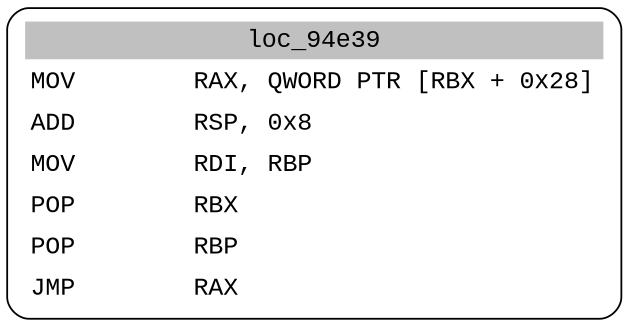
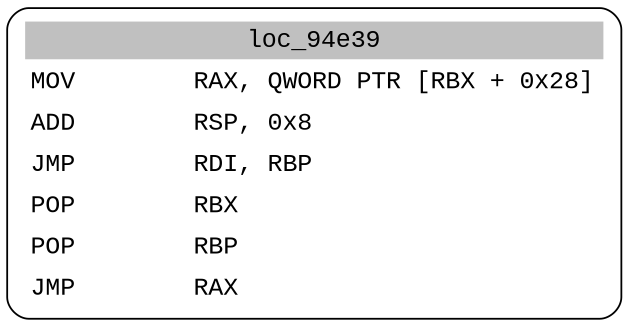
  digraph {
-   n1 [fontname="Courier New" label=<<table border="0" cellborder="0" cellpadding="3"><tr><td align="center" colspan="2" bgcolor="grey">loc_94e39</td></tr><tr><td align="left">MOV        RAX, QWORD PTR [RBX + 0x28]</td></tr><tr><td align="left">ADD        RSP, 0x8</td></tr><tr><td align="left">MOV        RDI, RBP</td></tr><tr><td align="left">POP        RBX</td></tr><tr><td align="left">POP        RBP</td></tr><tr><td align="left">JMP        RAX</td></tr></table>> shape=Mrecord]
+   n1 [fontname="Courier New" label=<<table border="0" cellborder="0" cellpadding="3"><tr><td align="center" colspan="2" bgcolor="grey">loc_94e39</td></tr><tr><td align="left">MOV        RAX, QWORD PTR [RBX + 0x28]</td></tr><tr><td align="left">ADD        RSP, 0x8</td></tr><tr><td align="left">JMP        RDI, RBP</td></tr><tr><td align="left">POP        RBX</td></tr><tr><td align="left">POP        RBP</td></tr><tr><td align="left">JMP        RAX</td></tr></table>> shape=Mrecord]
  }
